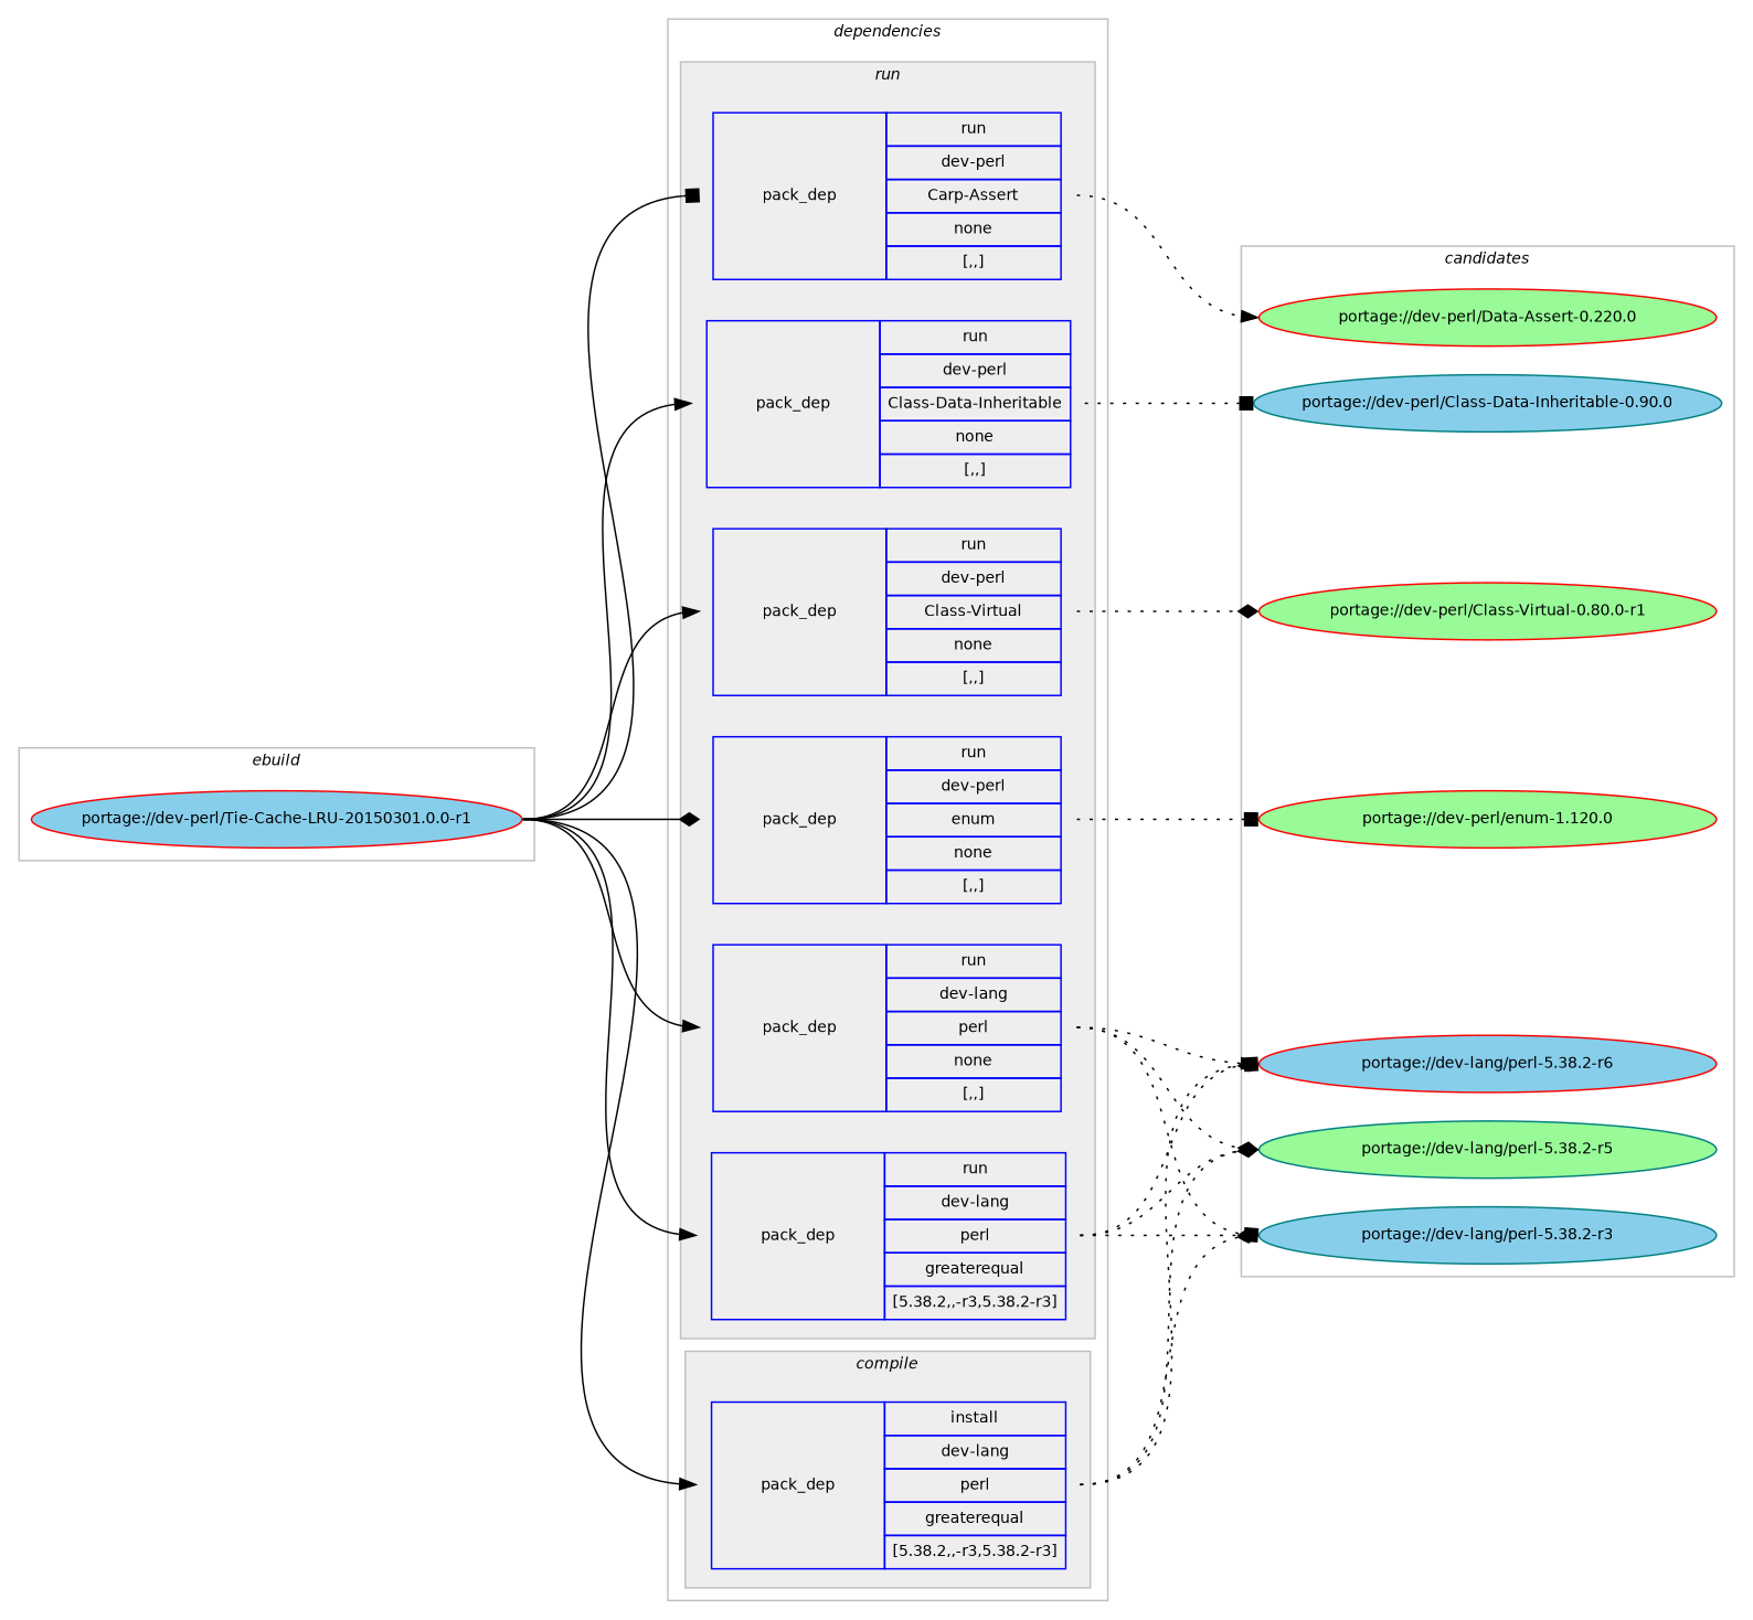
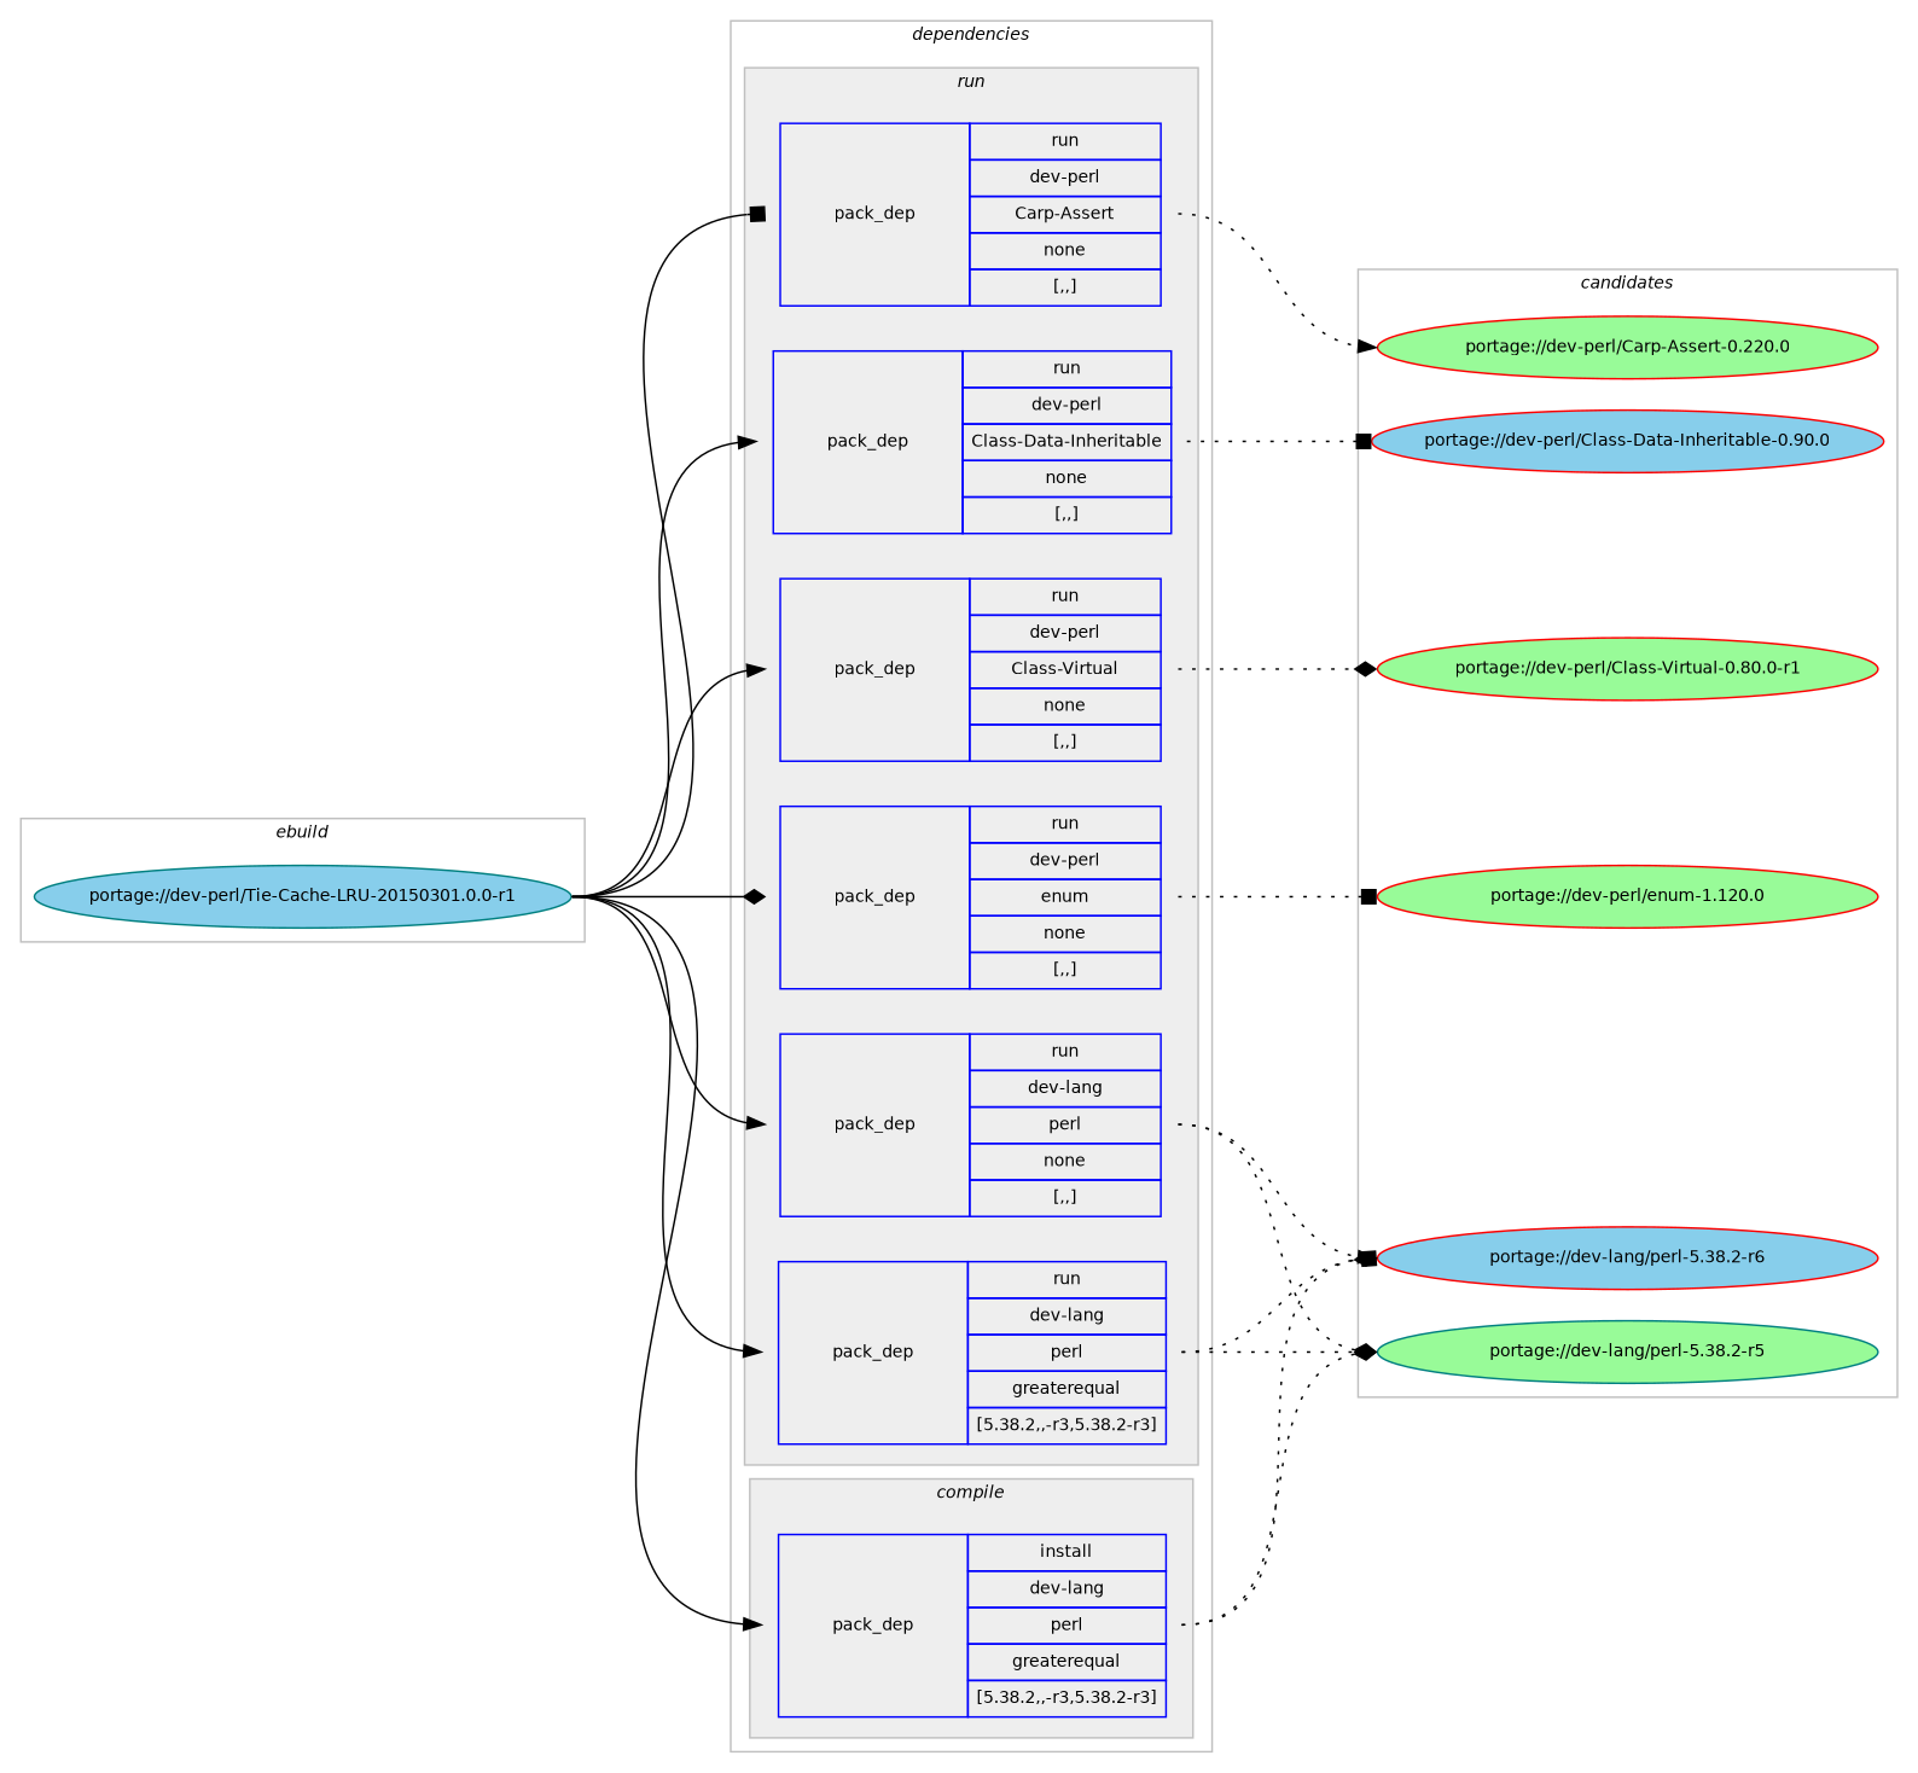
  digraph {
    compound=true
    concentrate=true
    fontname=Helvetica
    fontsize=10
    newrank=true
    rankdir=LR
    ranksep=1.5
    node [color=blue fontname=Helvetica fontsize=10 style=filled]
    edge [arrowhead=diamond headport=w style=dotted tailport=e weight=100]
-   n1 [color=red fillcolor=skyblue label="portage://dev-perl/Tie-Cache-LRU-20150301.0.0-r1" width=4]
+   n1 [color=teal fillcolor=skyblue label="portage://dev-perl/Tie-Cache-LRU-20150301.0.0-r1" width=4]
    n2 [label=<<TABLE BORDER="0" CELLBORDER="1" CELLSPACING="0" CELLPADDING="4" WIDTH="220"><TR><TD ROWSPAN="6" CELLPADDING="30">pack_dep</TD></TR><TR><TD WIDTH="110">install</TD></TR><TR><TD>dev-lang</TD></TR><TR><TD>perl</TD></TR><TR><TD>greaterequal</TD></TR><TR><TD>[5.38.2,,-r3,5.38.2-r3]</TD></TR></TABLE>> shape=none style=""]
    n3 [label=<<TABLE BORDER="0" CELLBORDER="1" CELLSPACING="0" CELLPADDING="4" WIDTH="220"><TR><TD ROWSPAN="6" CELLPADDING="30">pack_dep</TD></TR><TR><TD WIDTH="110">run</TD></TR><TR><TD>dev-lang</TD></TR><TR><TD>perl</TD></TR><TR><TD>greaterequal</TD></TR><TR><TD>[5.38.2,,-r3,5.38.2-r3]</TD></TR></TABLE>> shape=none style=""]
    n4 [label=<<TABLE BORDER="0" CELLBORDER="1" CELLSPACING="0" CELLPADDING="4" WIDTH="220"><TR><TD ROWSPAN="6" CELLPADDING="30">pack_dep</TD></TR><TR><TD WIDTH="110">run</TD></TR><TR><TD>dev-lang</TD></TR><TR><TD>perl</TD></TR><TR><TD>none</TD></TR><TR><TD>[,,]</TD></TR></TABLE>> shape=none style=""]
    n5 [label=<<TABLE BORDER="0" CELLBORDER="1" CELLSPACING="0" CELLPADDING="4" WIDTH="220"><TR><TD ROWSPAN="6" CELLPADDING="30">pack_dep</TD></TR><TR><TD WIDTH="110">run</TD></TR><TR><TD>dev-perl</TD></TR><TR><TD>Carp-Assert</TD></TR><TR><TD>none</TD></TR><TR><TD>[,,]</TD></TR></TABLE>> shape=none style=""]
    n6 [label=<<TABLE BORDER="0" CELLBORDER="1" CELLSPACING="0" CELLPADDING="4" WIDTH="220"><TR><TD ROWSPAN="6" CELLPADDING="30">pack_dep</TD></TR><TR><TD WIDTH="110">run</TD></TR><TR><TD>dev-perl</TD></TR><TR><TD>Class-Data-Inheritable</TD></TR><TR><TD>none</TD></TR><TR><TD>[,,]</TD></TR></TABLE>> shape=none style=""]
    n7 [label=<<TABLE BORDER="0" CELLBORDER="1" CELLSPACING="0" CELLPADDING="4" WIDTH="220"><TR><TD ROWSPAN="6" CELLPADDING="30">pack_dep</TD></TR><TR><TD WIDTH="110">run</TD></TR><TR><TD>dev-perl</TD></TR><TR><TD>Class-Virtual</TD></TR><TR><TD>none</TD></TR><TR><TD>[,,]</TD></TR></TABLE>> shape=none style=""]
    n8 [label=<<TABLE BORDER="0" CELLBORDER="1" CELLSPACING="0" CELLPADDING="4" WIDTH="220"><TR><TD ROWSPAN="6" CELLPADDING="30">pack_dep</TD></TR><TR><TD WIDTH="110">run</TD></TR><TR><TD>dev-perl</TD></TR><TR><TD>enum</TD></TR><TR><TD>none</TD></TR><TR><TD>[,,]</TD></TR></TABLE>> shape=none style=""]
    n9 [color=red fillcolor=skyblue label="portage://dev-lang/perl-5.38.2-r6" width=4]
    n10 [color=teal fillcolor=palegreen label="portage://dev-lang/perl-5.38.2-r5" width=4]
-   n11 [color=teal fillcolor=skyblue label="portage://dev-lang/perl-5.38.2-r3" width=4]
-   n12 [color=red fillcolor=palegreen label="portage://dev-perl/Data-Assert-0.220.0" width=4]
-   n13 [color=teal fillcolor=skyblue label="portage://dev-perl/Class-Data-Inheritable-0.90.0" width=4]
+   n12 [color=red fillcolor=palegreen label="portage://dev-perl/Carp-Assert-0.220.0" width=4]
+   n13 [color=red fillcolor=skyblue label="portage://dev-perl/Class-Data-Inheritable-0.90.0" width=4]
    n14 [color=red fillcolor=palegreen label="portage://dev-perl/Class-Virtual-0.80.0-r1" width=4]
    n15 [color=red fillcolor=palegreen label="portage://dev-perl/enum-1.120.0" width=4]
    subgraph cluster_1 {
      color=gray
      label=<<i>ebuild</i>>
      n1
    }
    subgraph cluster_2 {
      color=gray
      label=<<i>dependencies</i>>
      subgraph cluster_3 {
        color=gray
        fillcolor="#eeeeee"
        label=<<i>run</i>>
        style=filled
        subgraph sub_4 {
          color=gray
          fillcolor="#eeeeee"
          label=<<i>run</i>>
          style=filled
          n3
        }
        subgraph sub_5 {
          color=gray
          fillcolor="#eeeeee"
          label=<<i>run</i>>
          style=filled
          n4
        }
        subgraph sub_6 {
          color=gray
          fillcolor="#eeeeee"
          label=<<i>run</i>>
          style=filled
          n5
        }
        subgraph sub_7 {
          color=gray
          fillcolor="#eeeeee"
          label=<<i>run</i>>
          style=filled
          n6
        }
        subgraph sub_8 {
          color=gray
          fillcolor="#eeeeee"
          label=<<i>run</i>>
          style=filled
          n7
        }
        subgraph sub_9 {
          color=gray
          fillcolor="#eeeeee"
          label=<<i>run</i>>
          style=filled
          n8
        }
      }
      subgraph cluster_10 {
        color=gray
        fillcolor="#eeeeee"
        label=<<i>compile</i>>
        style=filled
        subgraph sub_11 {
          color=gray
          fillcolor="#eeeeee"
          label=<<i>compile</i>>
          style=filled
          n2
        }
      }
      subgraph cluster_12 {
        color=gray
        fillcolor="#eeeeee"
        label=<<i>compile and run</i>>
        style=filled
      }
    }
    subgraph cluster_13 {
      color=gray
      label=<<i>candidates</i>>
      rank=same
      subgraph sub_14 {
        color=black
        label=<<i>candidates</i>>
        nodesep=1
        rank=same
        n9
        n10
-       n11
      }
      subgraph sub_15 {
        color=black
        label=<<i>candidates</i>>
        nodesep=1
        rank=same
        n9
        n10
-       n11
      }
      subgraph sub_16 {
        color=black
        label=<<i>candidates</i>>
        nodesep=1
        rank=same
        n9
        n10
-       n11
      }
      subgraph sub_17 {
        color=black
        label=<<i>candidates</i>>
        nodesep=1
        rank=same
        n12
      }
      subgraph sub_18 {
        color=black
        label=<<i>candidates</i>>
        nodesep=1
        rank=same
        n13
      }
      subgraph sub_19 {
        color=black
        label=<<i>candidates</i>>
        nodesep=1
        rank=same
        n14
      }
      subgraph sub_20 {
        color=black
        label=<<i>candidates</i>>
        nodesep=1
        rank=same
        n15
      }
    }
    n1 -> n2 [arrowhead=normal style=solid weight=20]
    n1 -> n3 [arrowhead=normal style=solid weight=20]
    n1 -> n4 [arrowhead=normal style=solid weight=20]
    n1 -> n5 [arrowhead=box style=solid weight=20]
    n1 -> n6 [arrowhead=normal style=solid weight=20]
    n1 -> n7 [arrowhead=normal style=solid weight=20]
    n1 -> n8 [style=solid weight=20]
    n2 -> n9 [arrowhead=box]
    n2 -> n10
-   n2 -> n11
    n3 -> n9
    n3 -> n10
-   n3 -> n11
    n4 -> n9 [arrowhead=normal]
    n4 -> n10
-   n4 -> n11 [arrowhead=box]
    n5 -> n12 [arrowhead=normal]
    n6 -> n13 [arrowhead=box]
    n7 -> n14
    n8 -> n15 [arrowhead=box]
  }
